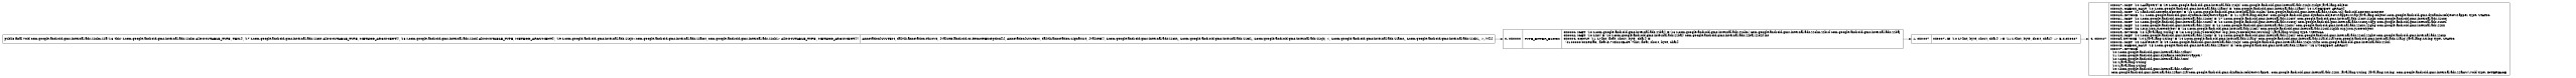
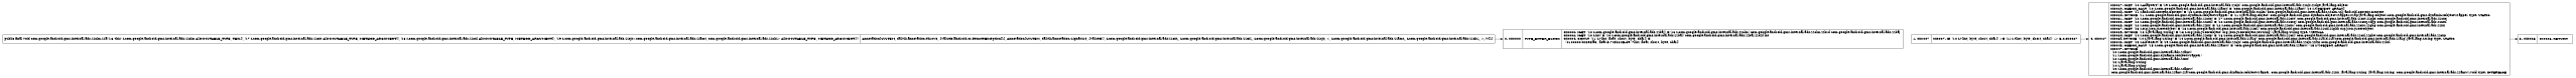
  digraph {
    rankdir=LR
    node [shape=record]
    n1 [label="{0\:\ 0x0000|TYPE_ENTER_BLOCK\l|0x0000: IGET  (r0 I:com.google.android.gms.internal.ads.zzbaj) = (r6 I:com.google.android.gms.internal.ads.zzclm) com.google.android.gms.internal.ads.zzclm.zzbrd com.google.android.gms.internal.ads.zzbaj \l0x0002: IGET  (r0 I:int) = (r0 I:com.google.android.gms.internal.ads.zzbaj) com.google.android.gms.internal.ads.zzbaj.zzdzf int \l0x0004: CONST  (r1 I:?[int, float, short, byte, char]) = \l  (4100000(0x3e8fa0, float:5.745324E\-39) ?[int, float, short, byte, char])\l \l}"]
    n2 [label="{1\:\ 0x0007|0x0007: IF  (r0 I:?[int, byte, short, char]) \>= (r1 I:?[int, byte, short, char])  \-\> B:4:0x0027 \l}"]
    n3 [label="{4\:\ 0x0027|0x0027: IGET  (r0 I:AdapterT) = (r9 I:com.google.android.gms.internal.ads.zzcjx) com.google.android.gms.internal.ads.zzcjx.zzdge java.lang.Object \l0x0029: CHECK_CAST  (r0 I:com.google.android.gms.internal.ads.zzamt) = (com.google.android.gms.internal.ads.zzamt) (r0 I:?[OBJECT, ARRAY]) \l0x002b: IGET  (r1 I:android.content.Context) = (r6 I:com.google.android.gms.internal.ads.zzclm) com.google.android.gms.internal.ads.zzclm.zzlj android.content.Context \l0x002d: INVOKE  (r1 I:com.google.android.gms.dynamic.IObjectWrapper) = (r1 I:java.lang.Object) com.google.android.gms.dynamic.ObjectWrapper.wrap(java.lang.Object):com.google.android.gms.dynamic.IObjectWrapper type: STATIC \l0x0031: IGET  (r2 I:com.google.android.gms.internal.ads.zzcxq) = (r7 I:com.google.android.gms.internal.ads.zzcxt) com.google.android.gms.internal.ads.zzcxt.zzgkx com.google.android.gms.internal.ads.zzcxq \l0x0033: IGET  (r2 I:com.google.android.gms.internal.ads.zzcxu) = (r2 I:com.google.android.gms.internal.ads.zzcxq) com.google.android.gms.internal.ads.zzcxq.zzfjp com.google.android.gms.internal.ads.zzcxu \l0x0035: IGET  (r2 I:com.google.android.gms.internal.ads.zzxx) = (r2 I:com.google.android.gms.internal.ads.zzcxu) com.google.android.gms.internal.ads.zzcxu.zzghg com.google.android.gms.internal.ads.zzxx \l0x0037: IGET  (r3 I:org.json.JSONObject) = (r8 I:com.google.android.gms.internal.ads.zzcxl) com.google.android.gms.internal.ads.zzcxl.zzgkh org.json.JSONObject \l0x0039: INVOKE  (r3 I:java.lang.String) = (r3 I:org.json.JSONObject) org.json.JSONObject.toString():java.lang.String type: VIRTUAL \l0x003d: IGET  (r4 I:com.google.android.gms.internal.ads.zzcxp) = (r8 I:com.google.android.gms.internal.ads.zzcxl) com.google.android.gms.internal.ads.zzcxl.zzgke com.google.android.gms.internal.ads.zzcxp \l0x003f: INVOKE  (r4 I:java.lang.String) = (r4 I:com.google.android.gms.internal.ads.zzazg) com.google.android.gms.internal.ads.zzazd.zza(com.google.android.gms.internal.ads.zzazg):java.lang.String type: STATIC \l0x0043: IGET  (r5 I:ListenerT) = (r9 I:com.google.android.gms.internal.ads.zzcjx) com.google.android.gms.internal.ads.zzcjx.zzfzn com.google.android.gms.internal.ads.zzbsl \l0x0045: CHECK_CAST  (r5 I:com.google.android.gms.internal.ads.zzamw) = (com.google.android.gms.internal.ads.zzamw) (r5 I:?[OBJECT, ARRAY]) \l0x0047: INVOKE  \l  (r0 I:com.google.android.gms.internal.ads.zzamt)\l  (r1 I:com.google.android.gms.dynamic.IObjectWrapper)\l  (r2 I:com.google.android.gms.internal.ads.zzxx)\l  (r3 I:java.lang.String)\l  (r4 I:java.lang.String)\l  (r5 I:com.google.android.gms.internal.ads.zzamw)\l com.google.android.gms.internal.ads.zzamt.zza(com.google.android.gms.dynamic.IObjectWrapper, com.google.android.gms.internal.ads.zzxx, java.lang.String, java.lang.String, com.google.android.gms.internal.ads.zzamw):void type: INTERFACE \l}"]
+   n4 [label="{3\:\ 0x0026|0x0026: RETURN   \l}"]
    n5 [label="{public final void com.google.android.gms.internal.ads.zzclm.zza((r6 'this' I:com.google.android.gms.internal.ads.zzclm A[IMMUTABLE_TYPE, THIS]), (r7 I:com.google.android.gms.internal.ads.zzcxt A[IMMUTABLE_TYPE, METHOD_ARGUMENT]), (r8 I:com.google.android.gms.internal.ads.zzcxl A[IMMUTABLE_TYPE, METHOD_ARGUMENT]), (r9 I:com.google.android.gms.internal.ads.zzcjx\<com.google.android.gms.internal.ads.zzamt, com.google.android.gms.internal.ads.zzckz\> A[IMMUTABLE_TYPE, METHOD_ARGUMENT]))  | Annotation[SYSTEM, dalvik.annotation.Throws, \{value=[android.os.RemoteException]\}], Annotation[SYSTEM, dalvik.annotation.Signature, \{value=[(, Lcom\/google\/android\/gms\/internal\/ads\/zzcxt;, Lcom\/google\/android\/gms\/internal\/ads\/zzcxl;, Lcom\/google\/android\/gms\/internal\/ads\/zzcjx, \<, Lcom\/google\/android\/gms\/internal\/ads\/zzamt;, Lcom\/google\/android\/gms\/internal\/ads\/zzckz;, \>;)V]\}]\l}"]
-   n1 -> n2
    n2 -> n3
+   n3 -> n4
    n5 -> n1
  }
